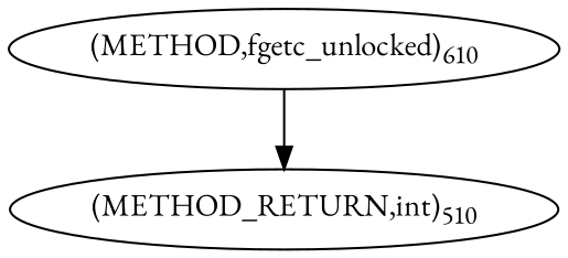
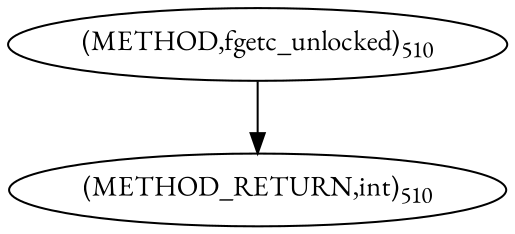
  digraph {
    fontname="EB Garamond"
    node [fontname="EB Garamond"]
-   n1 [label=<(METHOD,fgetc_unlocked)<SUB>610</SUB>>]
+   n1 [label=<(METHOD,fgetc_unlocked)<SUB>510</SUB>>]
    n2 [label=<(METHOD_RETURN,int)<SUB>510</SUB>>]
    n1 -> n2 [fontname="EB Garamond"]
  }
